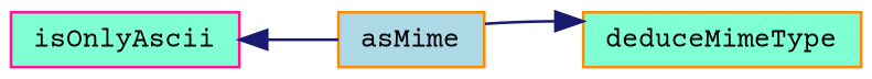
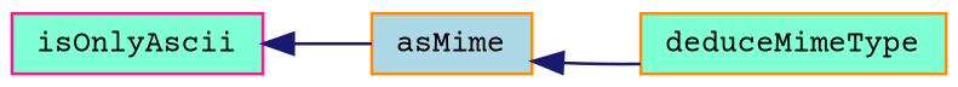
  digraph {
    fontname="Courier Prime"
    rankdir=LR
    node [color=darkorange fillcolor=aquamarine fontname="Courier Prime" fontsize=10 shape=record style=filled]
    edge [color=midnightblue dir=back fontname="Courier Prime" fontsize=10 labelfontname=Helvetica labelfontsize=10 style=solid]
    n1 [color=deeppink fontcolor=black height=0.2 label=isOnlyAscii width=0.4]
    n2 [fillcolor=lightblue height=0.2 label=asMime width=0.4]
    n3 [height=0.2 label=deduceMimeType width=0.4]
    n1 -> n2
-   n3 -> n2
+   n2 -> n3
  }
